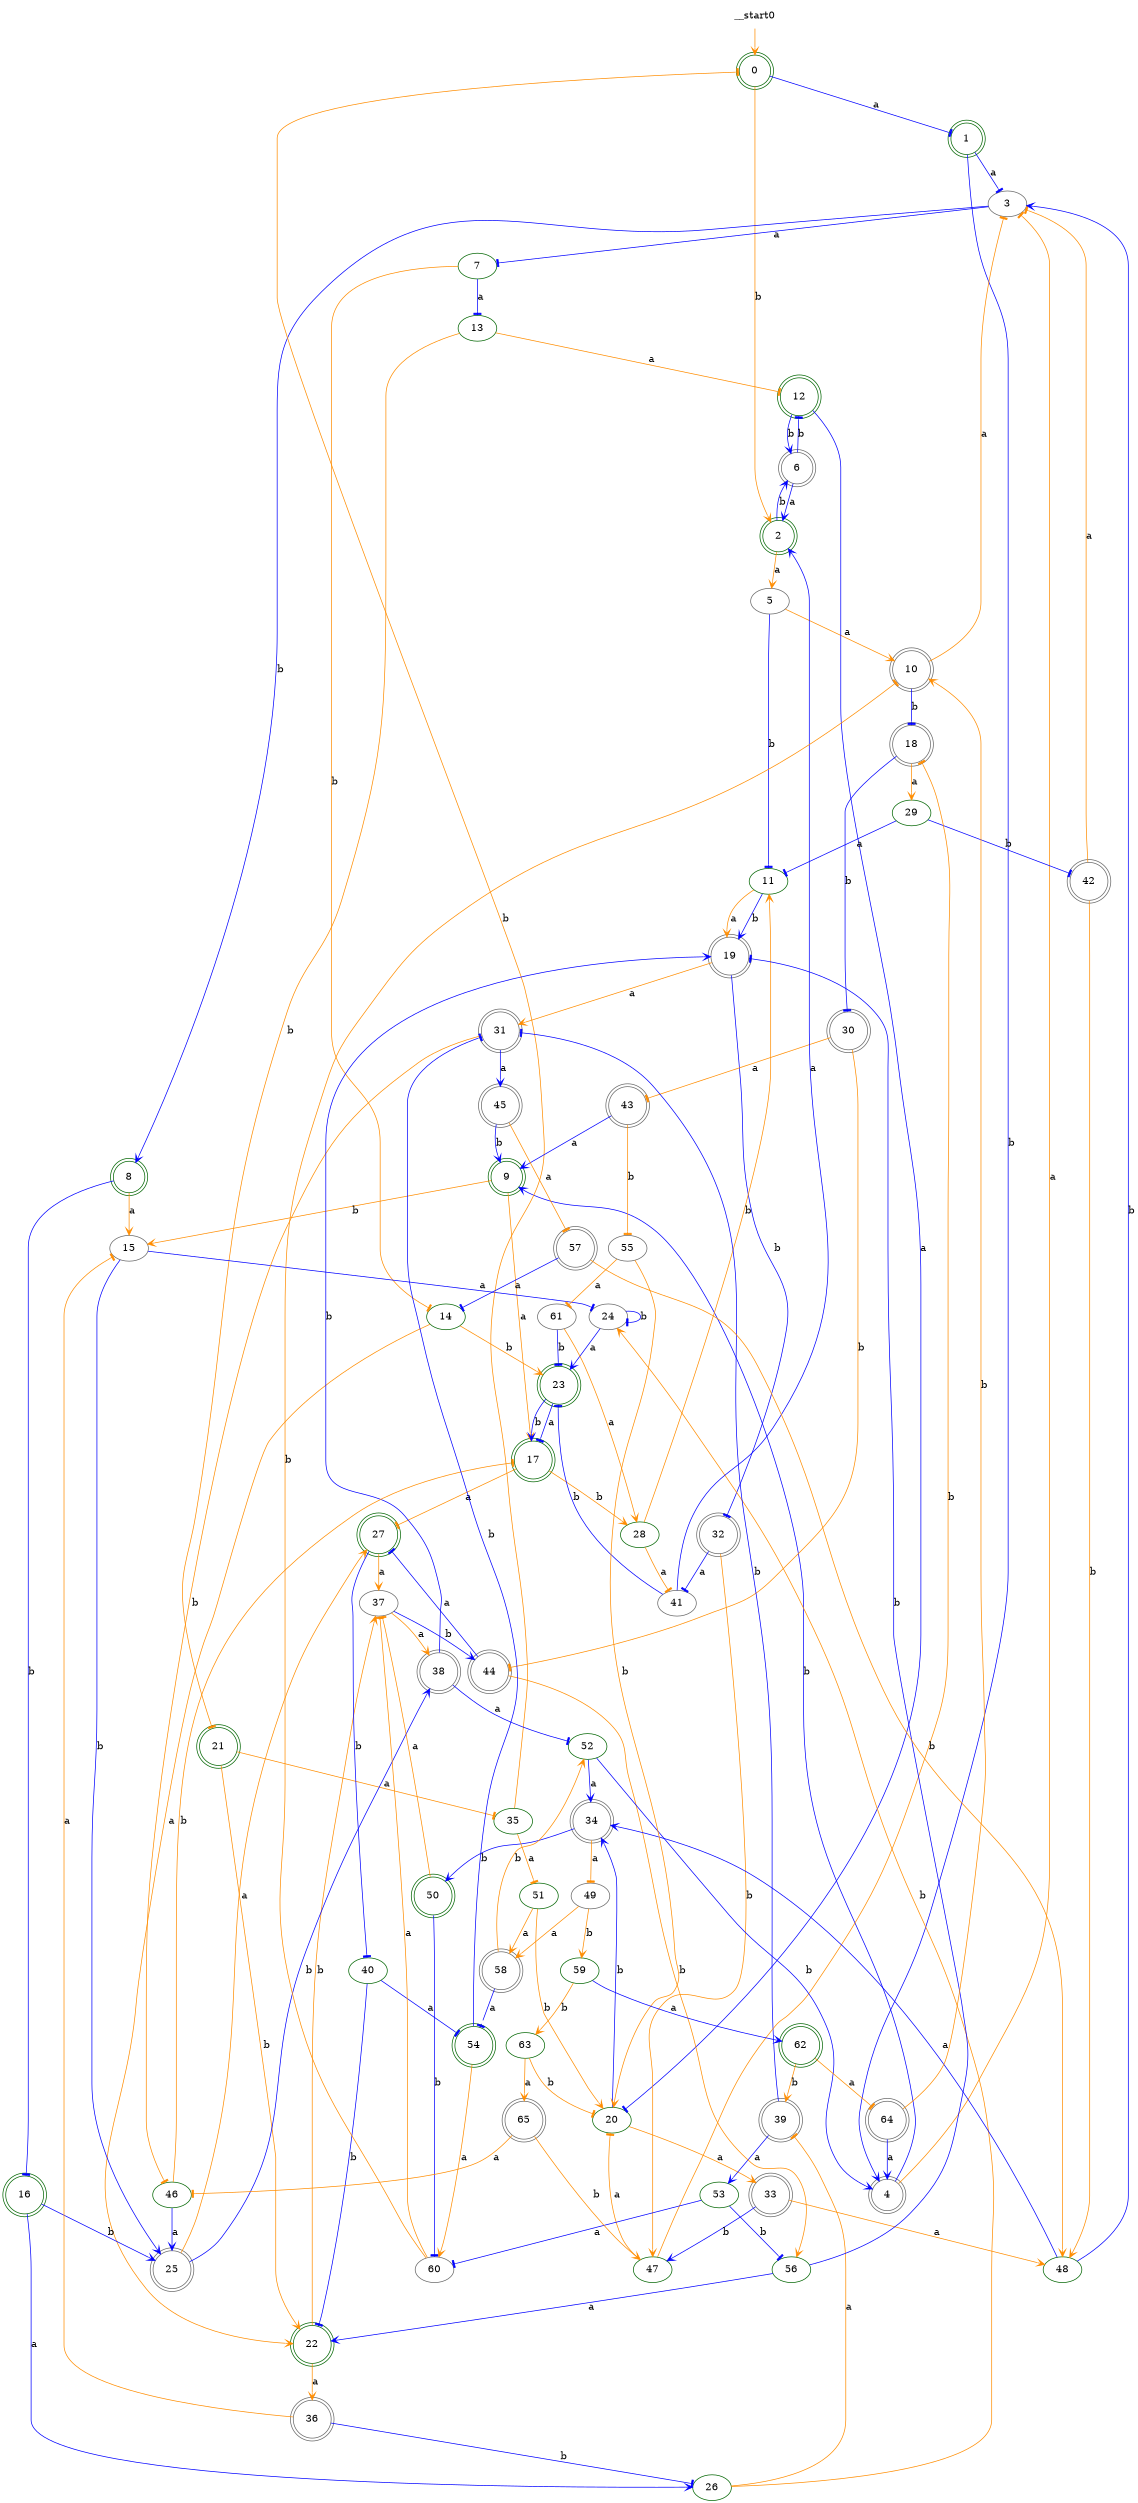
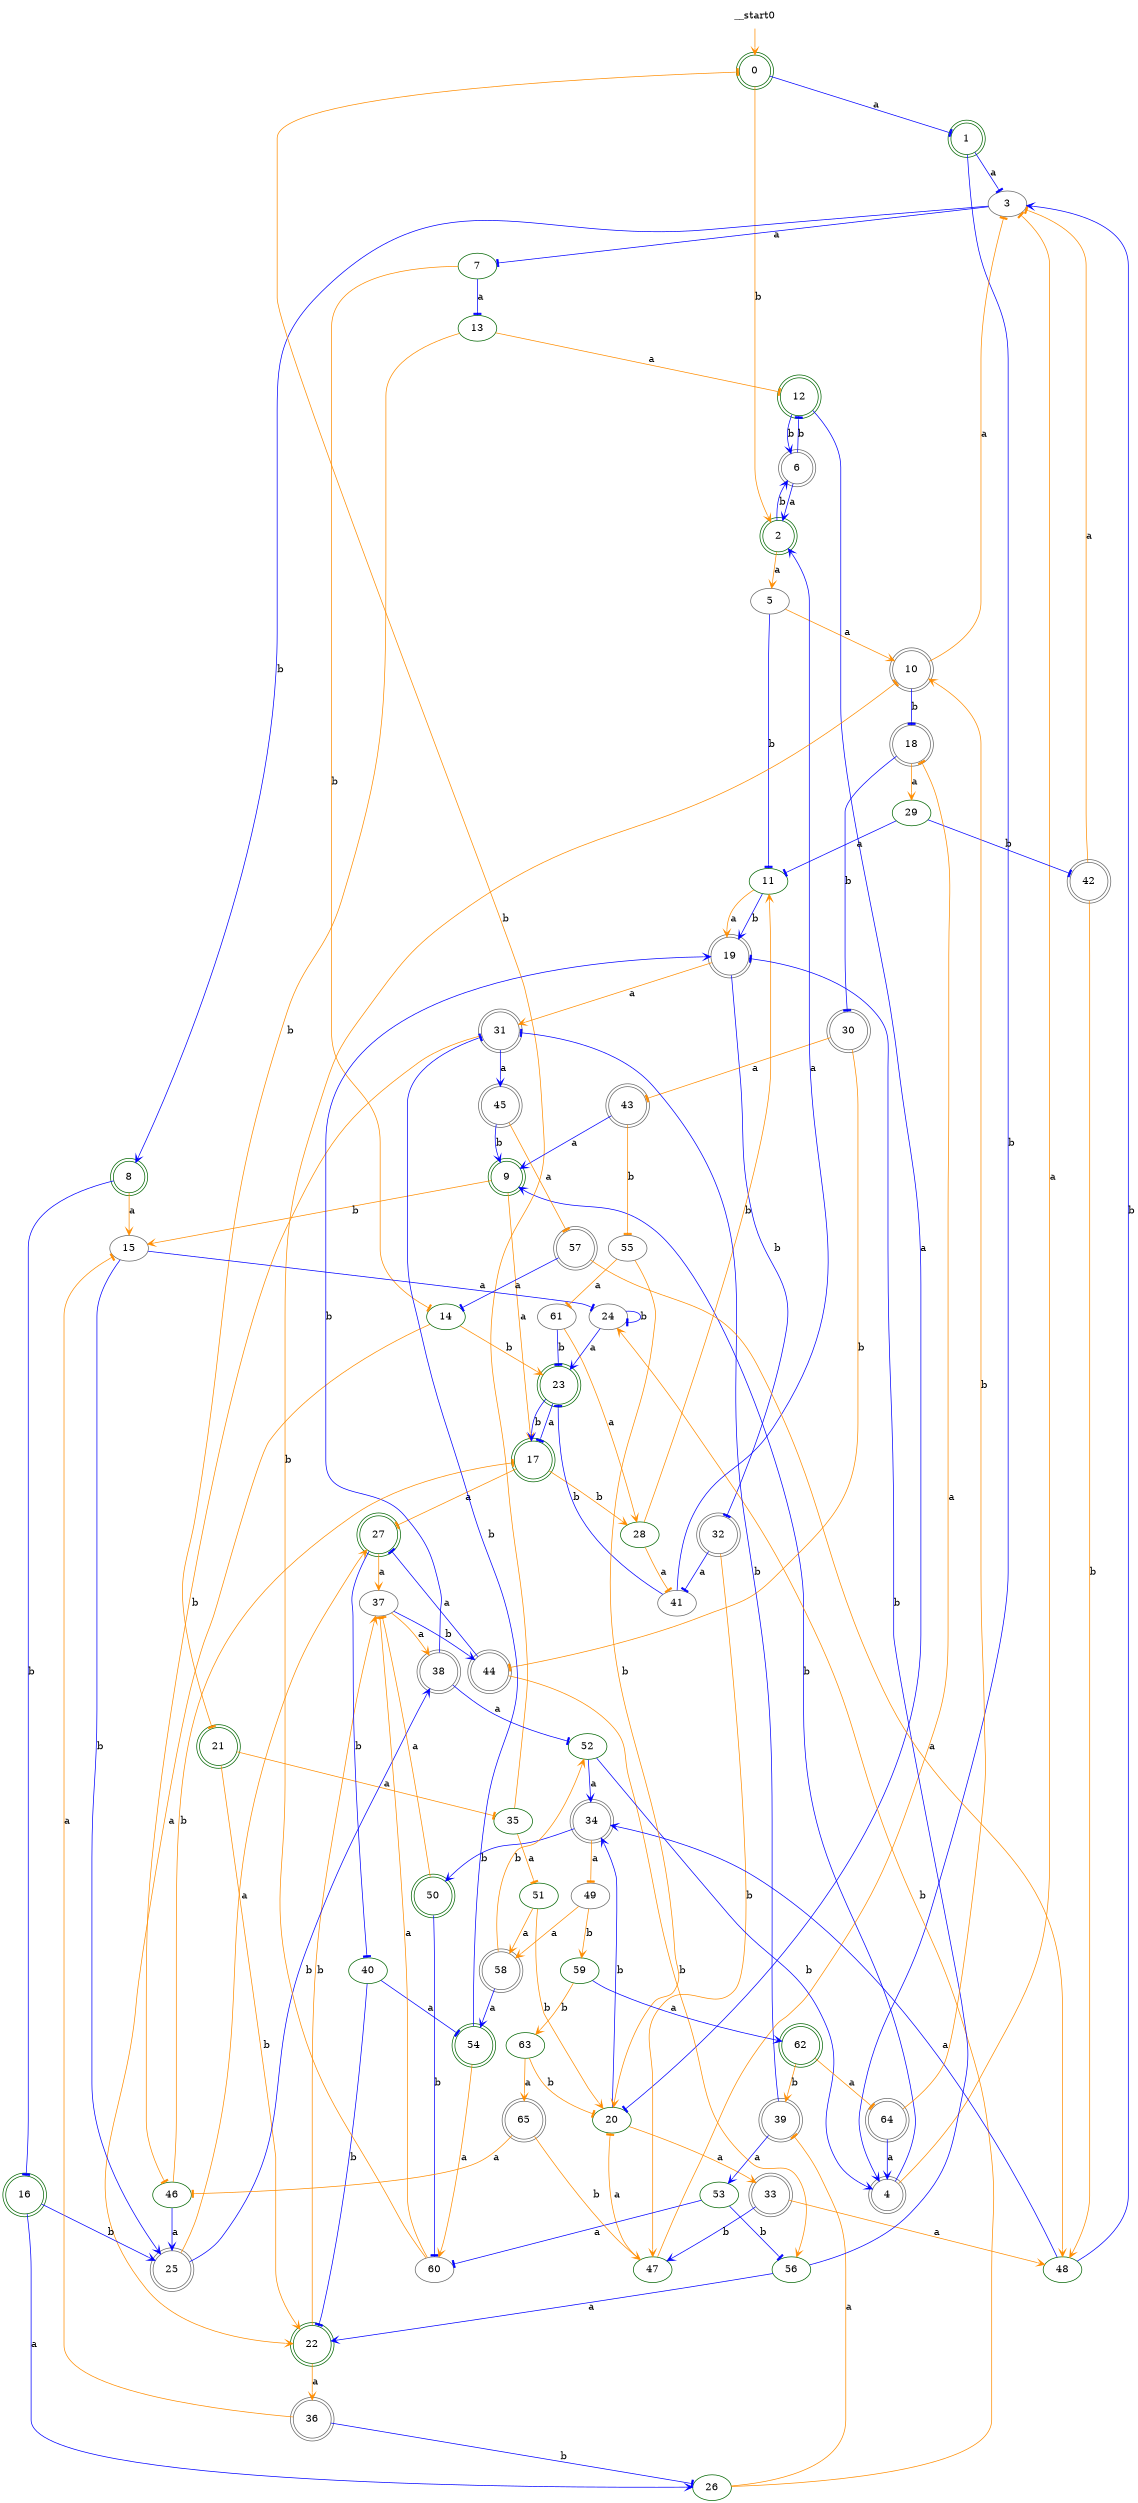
  digraph {
    node [color=darkgreen shape=doublecircle]
    edge [arrowhead=vee color=darkorange]
    __start0 [color=gray40 shape=none]
    0
    1
    2
    3 [color=gray40 shape=""]
    4 [color=gray40]
    5 [color=gray40 shape=""]
    6 [color=gray40]
    7 [shape=""]
    8
    9
    10 [color=gray40]
    11 [shape=""]
    12
    13 [shape=""]
    14 [shape=""]
    15 [color=gray40 shape=""]
    16
    17
    18 [color=gray40]
    19 [color=gray40]
    20 [shape=""]
    21
    22
    23
    24 [color=gray40 shape=""]
    25 [color=gray40]
    26 [shape=""]
    27
    28 [shape=""]
    29 [shape=""]
    30 [color=gray40]
    31 [color=gray40]
    32 [color=gray40]
    33 [color=gray40]
    34 [color=gray40]
    35 [shape=""]
    36 [color=gray40]
    37 [color=gray40 shape=""]
    38 [color=gray40]
    39 [color=gray40]
    40 [shape=""]
    41 [color=gray40 shape=""]
    42 [color=gray40]
    43 [color=gray40]
    44 [color=gray40]
    45 [color=gray40]
    46 [shape=""]
    47 [shape=""]
    48 [shape=""]
    49 [color=gray40 shape=""]
    50
    51 [shape=""]
    52 [shape=""]
    53 [shape=""]
    54
    55 [color=gray40 shape=""]
    56 [shape=""]
    57 [color=gray40]
    58 [color=gray40]
    59 [shape=""]
    60 [color=gray40 shape=""]
    61 [color=gray40 shape=""]
    62
    63 [shape=""]
    64 [color=gray40]
    65 [color=gray40]
    __start0 -> 0
    0 -> 1 [arrowhead=tee color=blue label=a]
    0 -> 2 [label=b]
    1 -> 3 [arrowhead=tee color=blue label=a]
    1 -> 4 [color=blue label=b]
    2 -> 5 [label=a]
    2 -> 6 [color=blue label=b]
    3 -> 7 [arrowhead=tee color=blue label=a]
    3 -> 8 [color=blue label=b]
    4 -> 3 [arrowhead=tee label=a]
    4 -> 9 [color=blue label=b]
    5 -> 10 [label=a]
    5 -> 11 [arrowhead=tee color=blue label=b]
    6 -> 2 [color=blue label=a]
    6 -> 12 [arrowhead=tee color=blue label=b]
    7 -> 13 [arrowhead=tee color=blue label=a]
    7 -> 14 [arrowhead=tee label=b]
    8 -> 15 [label=a]
    8 -> 16 [arrowhead=tee color=blue label=b]
    9 -> 15 [label=b]
    9 -> 17 [label=a]
    10 -> 3 [arrowhead=tee label=a]
    10 -> 18 [arrowhead=tee color=blue label=b]
    11 -> 19 [label=a]
    11 -> 19 [color=blue label=b]
    12 -> 6 [color=blue label=b]
    12 -> 20 [arrowhead=tee color=blue label=a]
    13 -> 12 [arrowhead=tee label=a]
    13 -> 21 [arrowhead=tee label=b]
    14 -> 22 [label=a]
    14 -> 23 [label=b]
    15 -> 24 [arrowhead=tee color=blue label=a]
    15 -> 25 [color=blue label=b]
    16 -> 25 [color=blue label=b]
    16 -> 26 [color=blue label=a]
    17 -> 27 [arrowhead=tee label=a]
    17 -> 28 [label=b]
    18 -> 29 [label=a]
    18 -> 30 [arrowhead=tee color=blue label=b]
    19 -> 31 [label=a]
    19 -> 32 [arrowhead=tee color=blue label=b]
    20 -> 33 [label=a]
    20 -> 34 [color=blue label=b]
    21 -> 22 [label=b]
    21 -> 35 [arrowhead=tee label=a]
    22 -> 36 [label=a]
    22 -> 37 [label=b]
    23 -> 17 [arrowhead=tee color=blue label=a]
    23 -> 17 [color=blue label=b]
    24 -> 23 [color=blue label=a]
    24 -> 24 [arrowhead=tee color=blue label=b]
    25 -> 27 [label=a]
    25 -> 38 [color=blue label=b]
    26 -> 24 [label=b]
    26 -> 39 [arrowhead=tee label=a]
    27 -> 37 [label=a]
    27 -> 40 [arrowhead=tee color=blue label=b]
    28 -> 11 [label=b]
    28 -> 41 [arrowhead=tee label=a]
    29 -> 11 [arrowhead=tee color=blue label=a]
    29 -> 42 [arrowhead=tee color=blue label=b]
    30 -> 43 [arrowhead=tee label=a]
    30 -> 44 [arrowhead=tee label=b]
    31 -> 45 [color=blue label=a]
    31 -> 46 [arrowhead=tee label=b]
    32 -> 41 [arrowhead=tee color=blue label=a]
    32 -> 47 [label=b]
    33 -> 47 [color=blue label=b]
    33 -> 48 [label=a]
    34 -> 49 [arrowhead=tee label=a]
    34 -> 50 [color=blue label=b]
    35 -> 0 [arrowhead=tee label=b]
    35 -> 51 [arrowhead=tee label=a]
    36 -> 15 [arrowhead=tee label=a]
    36 -> 26 [arrowhead=tee color=blue label=b]
    37 -> 38 [label=a]
    37 -> 44 [color=blue label=b]
    38 -> 19 [color=blue label=b]
    38 -> 52 [arrowhead=tee color=blue label=a]
    39 -> 31 [arrowhead=tee color=blue label=b]
    39 -> 53 [color=blue label=a]
    40 -> 22 [arrowhead=tee color=blue label=b]
    40 -> 54 [arrowhead=tee color=blue label=a]
    41 -> 2 [color=blue label=a]
    41 -> 23 [arrowhead=tee color=blue label=b]
    42 -> 3 [arrowhead=tee label=a]
    42 -> 48 [label=b]
    43 -> 9 [color=blue label=a]
    43 -> 55 [arrowhead=tee label=b]
    44 -> 27 [arrowhead=tee color=blue label=a]
    44 -> 56 [label=b]
    45 -> 9 [color=blue label=b]
    45 -> 57 [arrowhead=tee label=a]
    46 -> 17 [arrowhead=tee label=b]
    46 -> 25 [color=blue label=a]
-   47 -> 18 [arrowhead=tee label=b]
+   47 -> 18 [arrowhead=tee label=a]
    47 -> 20 [arrowhead=tee label=a]
    48 -> 3 [color=blue label=b]
    48 -> 34 [color=blue label=a]
    49 -> 58 [label=a]
    49 -> 59 [label=b]
    50 -> 37 [arrowhead=tee label=a]
    50 -> 60 [arrowhead=tee color=blue label=b]
    51 -> 20 [label=b]
    51 -> 58 [label=a]
    52 -> 4 [color=blue label=b]
    52 -> 34 [color=blue label=a]
    53 -> 56 [arrowhead=tee color=blue label=b]
    53 -> 60 [arrowhead=tee color=blue label=a]
    54 -> 31 [arrowhead=tee color=blue label=b]
    54 -> 60 [label=a]
    55 -> 20 [label=b]
    55 -> 61 [arrowhead=tee label=a]
    56 -> 19 [arrowhead=tee color=blue label=b]
    56 -> 22 [color=blue label=a]
    57 -> 14 [arrowhead=tee color=blue label=a]
-   57 -> 48 [label=b]
+   57 -> 48 [label=a]
    58 -> 52 [label=b]
-   58 -> 54 [arrowhead=tee color=blue label=a]
+   58 -> 54 [color=blue label=a]
    59 -> 62 [color=blue label=a]
    59 -> 63 [label=b]
    60 -> 10 [arrowhead=tee label=b]
    60 -> 37 [arrowhead=tee label=a]
    61 -> 23 [arrowhead=tee color=blue label=b]
    61 -> 28 [label=a]
    62 -> 39 [label=b]
    62 -> 64 [arrowhead=tee label=a]
    63 -> 20 [arrowhead=tee label=b]
    63 -> 65 [label=a]
    64 -> 4 [color=blue label=a]
    64 -> 10 [label=b]
    65 -> 46 [arrowhead=tee label=a]
    65 -> 47 [label=b]
  }
